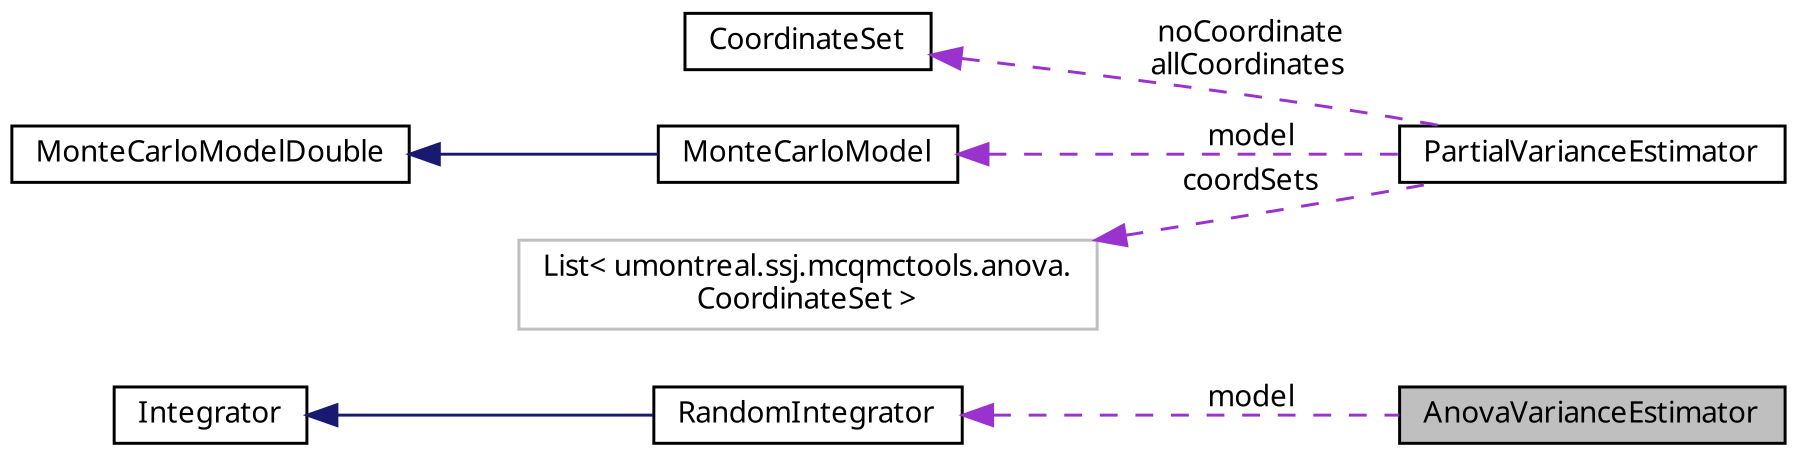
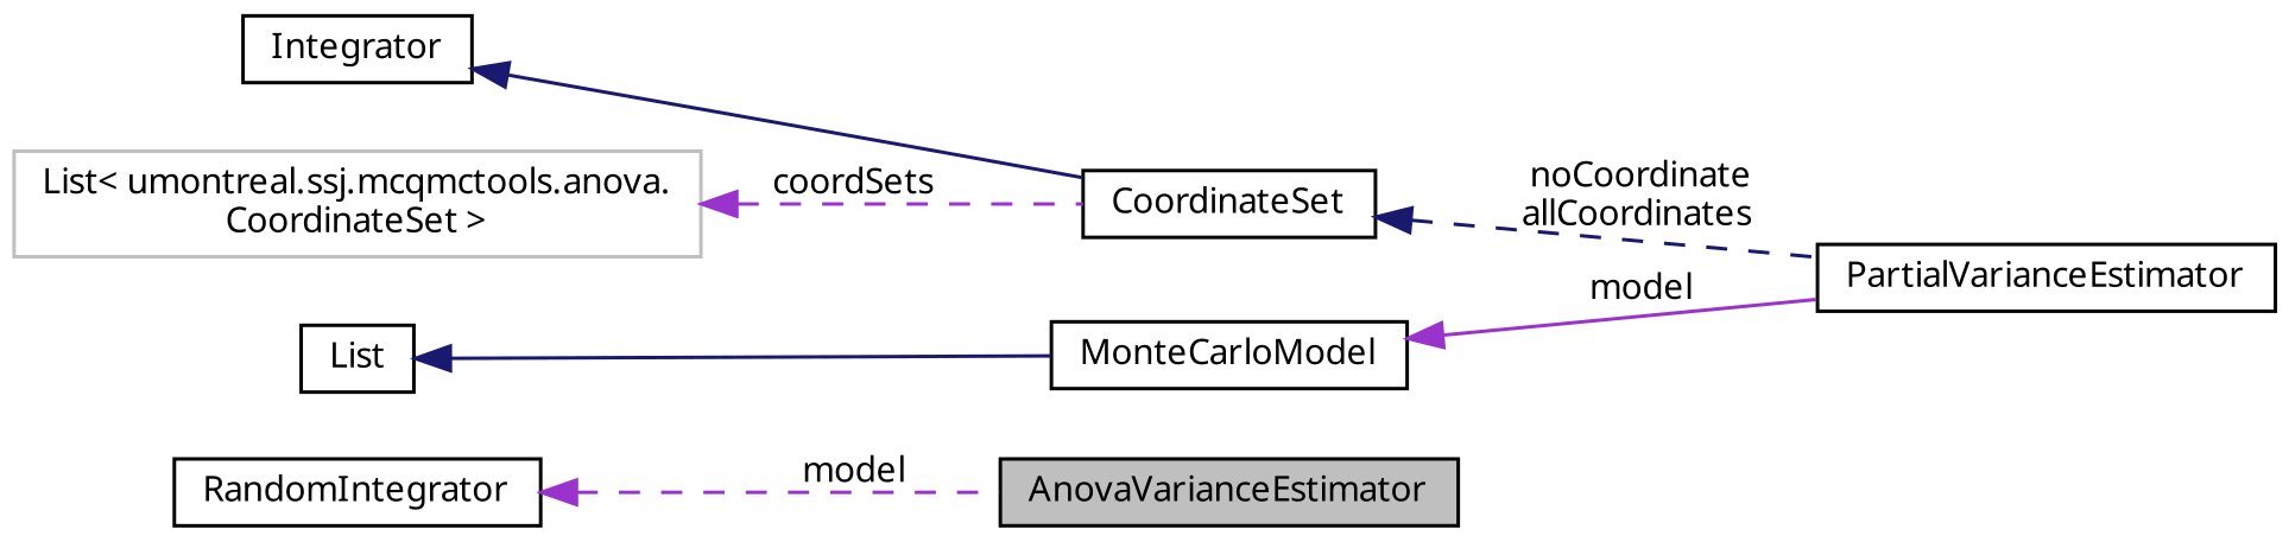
  digraph {
    fontname="Noto Sans"
    rankdir=LR
    node [color=black fontname="Noto Sans" fontsize=10 shape=record]
    edge [color=darkorchid3 dir=back fontname="Noto Sans" fontsize=10 labelfontname=Helvetica labelfontsize=10 style=dashed]
    n1 [fillcolor=grey75 fontcolor=black height=0.2 label=AnovaVarianceEstimator style=filled width=0.4]
    n2 [height=0.2 label=PartialVarianceEstimator width=0.4]
    n3 [height=0.2 label=RandomIntegrator width=0.4]
    n4 [height=0.2 label=Integrator width=0.4]
    n5 [height=0.2 label=CoordinateSet width=0.4]
    n6 [height=0.2 label=MonteCarloModel width=0.4]
-   n7 [height=0.2 label=MonteCarloModelDouble width=0.4]
+   n7 [height=0.2 label=List width=0.4]
    n8 [color=grey75 height=0.2 label="List\< umontreal.ssj.mcqmctools.anova.\lCoordinateSet \>" width=0.4]
    n3 -> n1 [label=" model"]
-   n4 -> n3 [color=midnightblue style=solid]
-   n5 -> n2 [label=" noCoordinate\nallCoordinates"]
-   n6 -> n2 [label=" model"]
+   n4 -> n5 [color=midnightblue style=solid]
+   n5 -> n2 [color=midnightblue label=" noCoordinate\nallCoordinates"]
+   n6 -> n2 [label=" model" style=solid]
    n7 -> n6 [color=midnightblue style=solid]
-   n8 -> n2 [label=" coordSets"]
+   n8 -> n5 [label=" coordSets"]
  }
